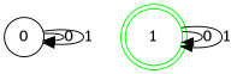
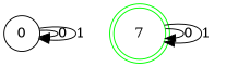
  digraph {
    0 [color=black shape=circle]
-   1 [color=green shape=doublecircle]
+   1 [color=green shape=doublecircle label=7]
    0 -> 0 [label=0]
    0 -> 0 [label=1]
    1 -> 1 [label=0]
    1 -> 1 [label=1]
  }
